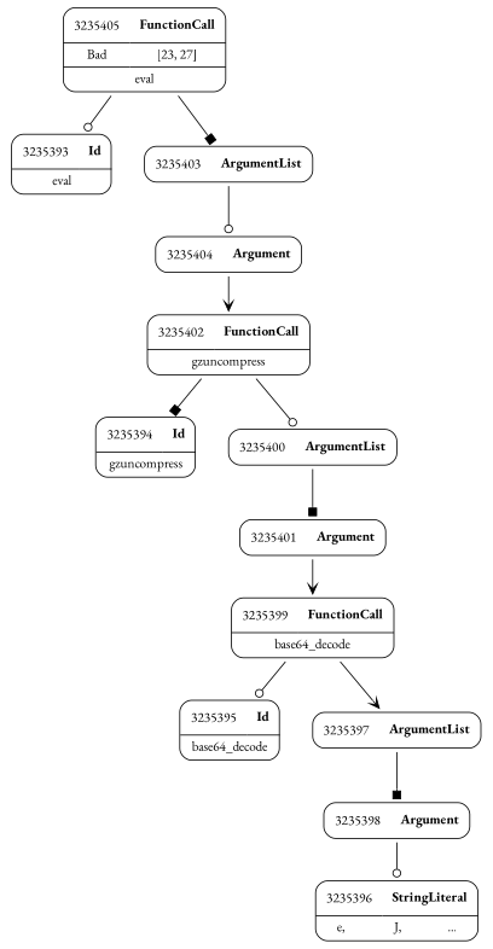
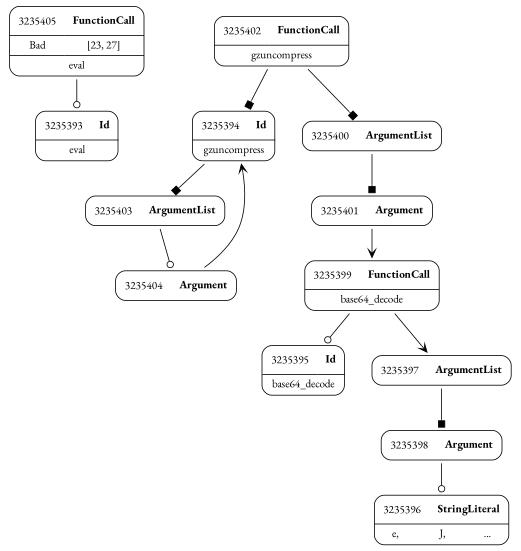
  digraph {
    fontname="EB Garamond"
    node [fontname="EB Garamond" shape=none]
    edge [arrowhead=odot fontname="EB Garamond" weight=2]
    n1 [label=<<TABLE border='1' cellspacing='0' cellpadding='10' style='rounded' ><TR><TD border='0'>3235393</TD><TD border='0'><B>Id</B></TD></TR><HR/><TR><TD border='0' cellpadding='5' colspan='2'>eval</TD></TR></TABLE>>]
    n2 [label=<<TABLE border='1' cellspacing='0' cellpadding='10' style='rounded' ><TR><TD border='0'>3235395</TD><TD border='0'><B>Id</B></TD></TR><HR/><TR><TD border='0' cellpadding='5' colspan='2'>base64_decode</TD></TR></TABLE>>]
    n3 [label=<<TABLE border='1' cellspacing='0' cellpadding='10' style='rounded' ><TR><TD border='0'>3235394</TD><TD border='0'><B>Id</B></TD></TR><HR/><TR><TD border='0' cellpadding='5' colspan='2'>gzuncompress</TD></TR></TABLE>>]
    n4 [label=<<TABLE border='1' cellspacing='0' cellpadding='10' style='rounded' ><TR><TD border='0'>3235397</TD><TD border='0'><B>ArgumentList</B></TD></TR></TABLE>>]
    n5 [label=<<TABLE border='1' cellspacing='0' cellpadding='10' style='rounded' ><TR><TD border='0'>3235398</TD><TD border='0'><B>Argument</B></TD></TR></TABLE>>]
    n6 [label=<<TABLE border='1' cellspacing='0' cellpadding='10' style='rounded' ><TR><TD border='0'>3235396</TD><TD border='0'><B>StringLiteral</B></TD></TR><HR/><TR><TD border='0' cellpadding='5' colspan='2'>e,                 J,                ...</TD></TR></TABLE>>]
    n7 [label=<<TABLE border='1' cellspacing='0' cellpadding='10' style='rounded' ><TR><TD border='0'>3235399</TD><TD border='0'><B>FunctionCall</B></TD></TR><HR/><TR><TD border='0' cellpadding='5' colspan='2'>base64_decode</TD></TR></TABLE>>]
    n8 [label=<<TABLE border='1' cellspacing='0' cellpadding='10' style='rounded' ><TR><TD border='0'>3235401</TD><TD border='0'><B>Argument</B></TD></TR></TABLE>>]
    n9 [label=<<TABLE border='1' cellspacing='0' cellpadding='10' style='rounded' ><TR><TD border='0'>3235400</TD><TD border='0'><B>ArgumentList</B></TD></TR></TABLE>>]
    n10 [label=<<TABLE border='1' cellspacing='0' cellpadding='10' style='rounded' ><TR><TD border='0'>3235403</TD><TD border='0'><B>ArgumentList</B></TD></TR></TABLE>>]
    n11 [label=<<TABLE border='1' cellspacing='0' cellpadding='10' style='rounded' ><TR><TD border='0'>3235404</TD><TD border='0'><B>Argument</B></TD></TR></TABLE>>]
    n12 [label=<<TABLE border='1' cellspacing='0' cellpadding='10' style='rounded' ><TR><TD border='0'>3235402</TD><TD border='0'><B>FunctionCall</B></TD></TR><HR/><TR><TD border='0' cellpadding='5' colspan='2'>gzuncompress</TD></TR></TABLE>>]
    n13 [label=<<TABLE border='1' cellspacing='0' cellpadding='10' style='rounded' ><TR><TD border='0'>3235405</TD><TD border='0'><B>FunctionCall</B></TD></TR><HR/><TR><TD border='0' cellpadding='5'>Bad</TD><TD border='0' cellpadding='5'>[23, 27]</TD></TR><HR/><TR><TD border='0' cellpadding='5' colspan='2'>eval</TD></TR></TABLE>>]
    n4 -> n5 [arrowhead=box]
    n5 -> n6
    n7 -> n2
    n7 -> n4 [arrowhead=vee]
    n8 -> n7 [arrowhead=vee]
    n9 -> n8 [arrowhead=box]
    n10 -> n11
-   n11 -> n12 [arrowhead=vee]
+   n11 -> n3 [arrowhead=vee]
    n12 -> n3 [arrowhead=box]
-   n12 -> n9
+   n12 -> n9 [arrowhead=box]
    n13 -> n1
-   n13 -> n10 [arrowhead=box]
+   n3 -> n10 [arrowhead=box]
  }
